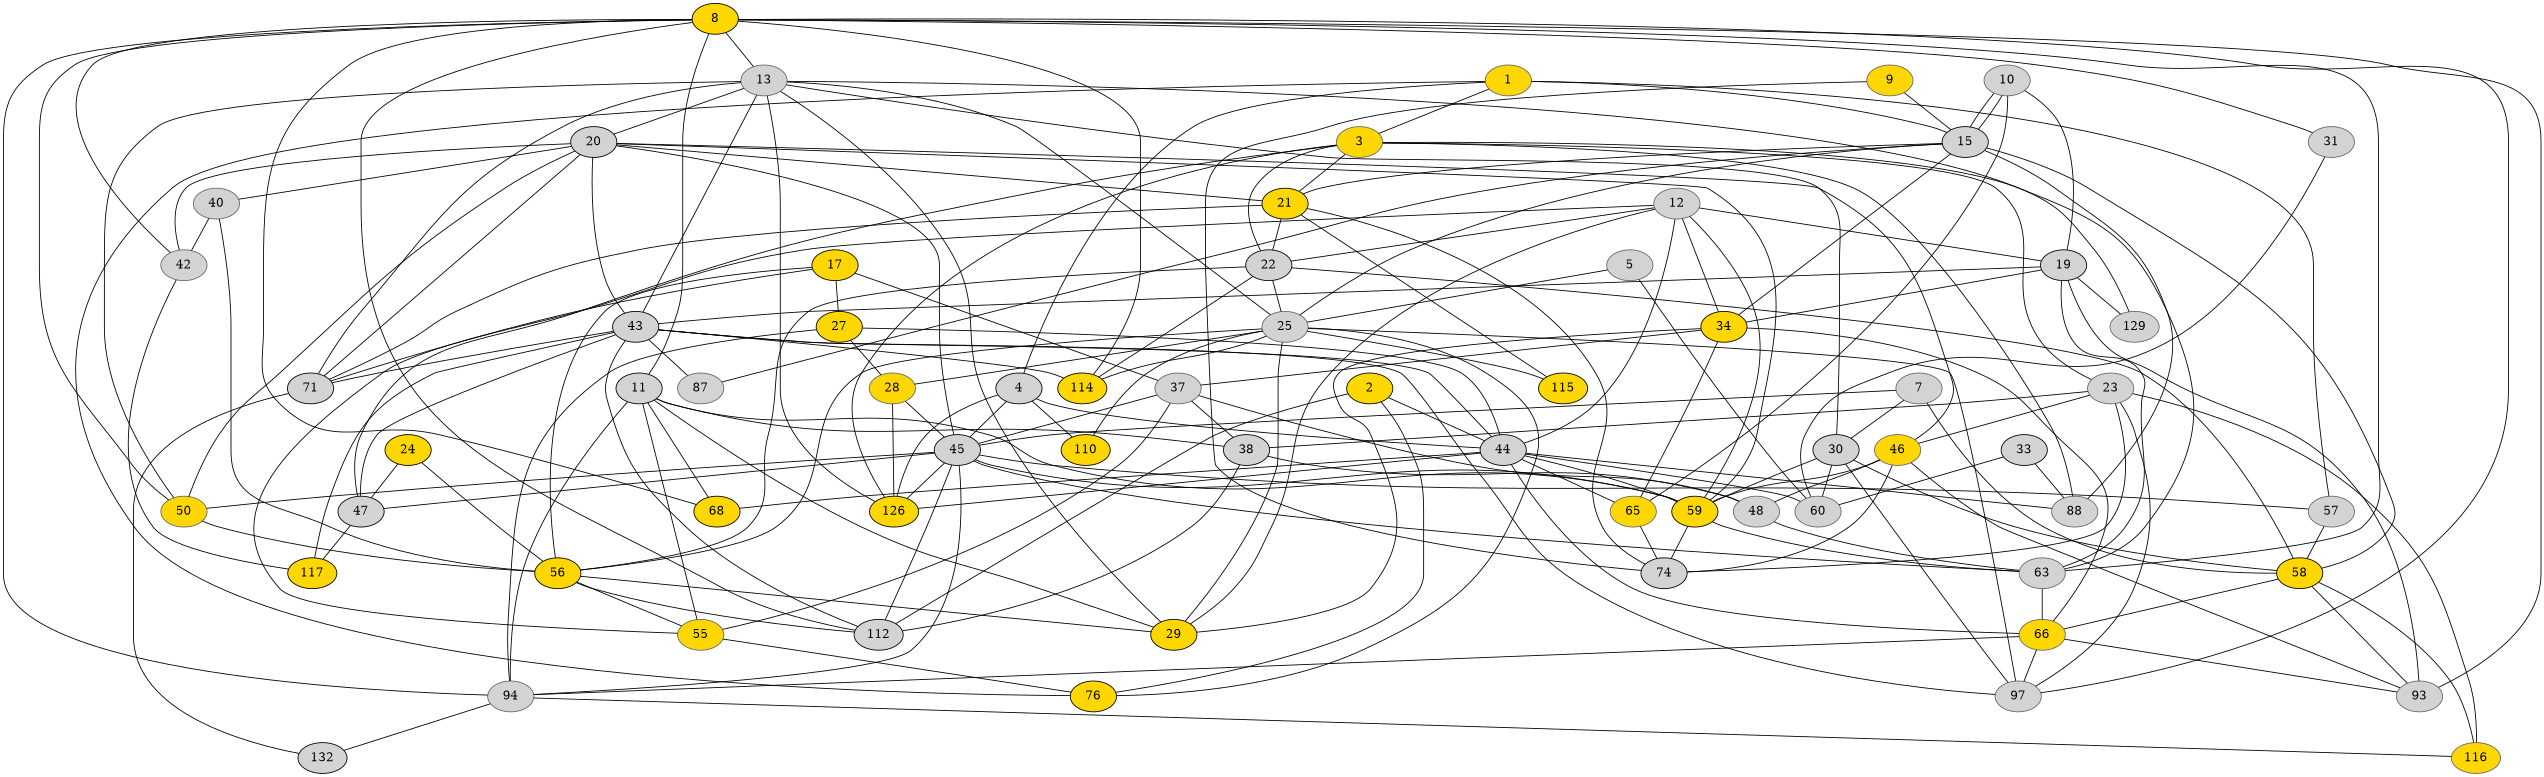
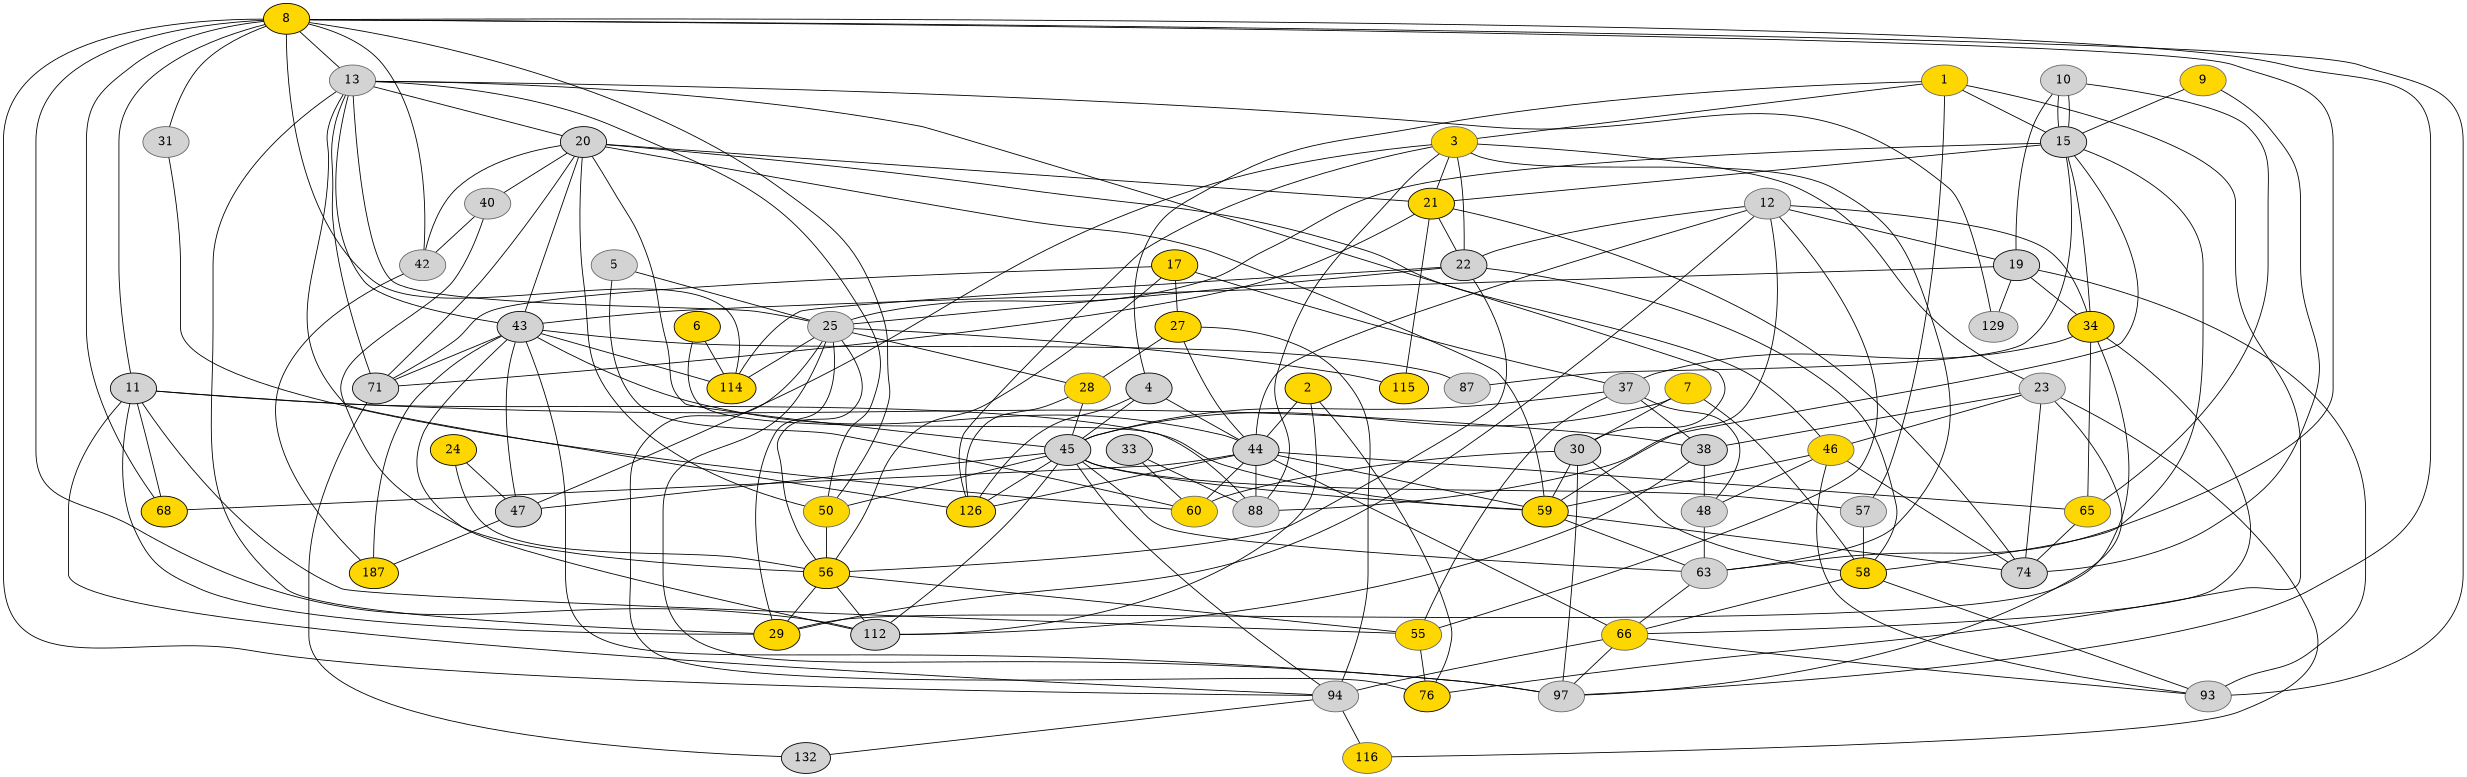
  graph {
    node [color=black fillcolor=lightgrey style=filled]
    1 [color=gray40 fillcolor=gold super="+14"]
    3 [color=gray40 fillcolor=gold super="+105"]
    4
    15 [super="+26"]
    57 [color=gray40]
    76 [fillcolor=gold super="+92"]
    21 [fillcolor=gold super="+70"]
    22 [super="+77+127"]
    23 [color=gray40 super="+80"]
    47 [super="+82"]
    63 [color=gray40 super="+72"]
    88 [color=gray40]
    126 [fillcolor=gold]
    44 [super="+100+54+73"]
    45 [super="+106+61"]
-   110 [fillcolor=gold]
    25 [color=gray40 super="+51+118"]
    58 [fillcolor=gold super="+81"]
    34 [fillcolor=gold super="+49+99+39"]
    87 [color=gray40]
-   60 [color=gray40]
+   60 [color=gray40 fillcolor=gold]
    68 [fillcolor=gold]
    65 [color=gray40 fillcolor=gold]
    59 [fillcolor=gold super="+89+64"]
    66 [color=gray40 fillcolor=gold]
    2 [fillcolor=gold]
    112 [super="+133"]
    74 [super="+102"]
    71 [super="+79"]
    115 [fillcolor=gold]
    114 [fillcolor=gold super="+125"]
    n32 [fillcolor=gold label=56 super="+113+67"]
    97 [color=gray40]
    38 [super="+98"]
    46 [color=gray40 fillcolor=gold super="+62+108"]
    116 [color=gray40 fillcolor=gold]
-   117 [fillcolor=gold]
+   117 [fillcolor=gold label=187]
    50 [color=gray40 fillcolor=gold super="+85+111"]
    94 [color=gray40 super="+134"]
    n40 [fillcolor=gold label=29 super="+83"]
    28 [color=gray40 fillcolor=gold]
    5 [color=gray40]
+   6 [fillcolor=gold]
    30 [super="+103"]
-   7 [color=gray40]
+   7 [color=gray40 fillcolor=gold]
    93 [color=gray40 super="+119"]
    8 [fillcolor=gold super="+32+41+90"]
    11 [super="+18+128"]
    13 [color=gray40 super="+101+75"]
    31 [color=gray40]
    42 [color=gray40 super="+131"]
    55 [color=gray40 fillcolor=gold super="+95"]
    20 [super="+35"]
    43 [super="+109"]
    129 [color=gray40]
    132
    9 [color=gray40 fillcolor=gold]
    10 [color=gray40]
    19 [super="+86"]
    48 [color=gray40]
    12 [color=gray40 super="+16+29"]
    37 [color=gray40 super="+96"]
    40 [color=gray40]
    17 [fillcolor=gold]
    27 [fillcolor=gold]
    24 [fillcolor=gold]
    33
    1 -- 3
    1 -- 4
    1 -- 15 [weight=2]
    1 -- 57
    1 -- 76
    3 -- 21
    3 -- 22
    3 -- 23
    3 -- 47
    3 -- 63
    3 -- 88
    3 -- 126
    4 -- 126
    4 -- 44
    4 -- 45
-   4 -- 110
    15 -- 21
    15 -- 88
    15 -- 25
    15 -- 58
    15 -- 34
    15 -- 87
    57 -- 58
    21 -- 22
    21 -- 74
    21 -- 71 [weight=2]
    21 -- 115
    22 -- 25
    22 -- 58
    22 -- 114 [weight=2]
    22 -- n32
    23 -- 74
    23 -- 97
    23 -- 38
    23 -- 46
    23 -- 116
    47 -- 117
    63 -- 66
    44 -- 88
    44 -- 126
    44 -- 60
    44 -- 68
    44 -- 65
    44 -- 59
    44 -- 66 [weight=2]
    45 -- 57
    45 -- 47
    45 -- 63
    45 -- 126
    45 -- 59
    45 -- 112
    45 -- 50
    45 -- 94
    25 -- 76
-   25 -- 110
    25 -- 115
    25 -- 114
    25 -- n32
    25 -- 97
    25 -- n40
    25 -- 28
    58 -- 66
-   58 -- 116
    58 -- 93
    34 -- 65
    34 -- 66
    34 -- n40
    34 -- 37
    65 -- 74
    59 -- 63
    59 -- 74
    66 -- 97
    66 -- 94
    66 -- 93
    2 -- 76 [weight=2]
    2 -- 44
    2 -- 112
    71 -- 132
    n32 -- 112
    n32 -- n40
    n32 -- 55
    38 -- 112
    38 -- 48
    46 -- 59
    46 -- 74
    46 -- 93
    46 -- 48 [weight=2]
    50 -- n32
    94 -- 116
    94 -- 132
    28 -- 126
    28 -- 45
    5 -- 25
    5 -- 60
+   6 -- 88
+   6 -- 114
    30 -- 58
    30 -- 60
    30 -- 59
    30 -- 97
    7 -- 45
    7 -- 58
    7 -- 30
    8 -- 63
    8 -- 68
    8 -- 112
    8 -- 114
    8 -- 97
    8 -- 50
    8 -- 94
    8 -- 93 [weight=2]
    8 -- 11 [weight=2]
    8 -- 13
    8 -- 31
    8 -- 42
    11 -- 68
    11 -- 59
    11 -- 38
    11 -- 94
    11 -- n40
    11 -- 55
    13 -- 126
    13 -- 25
    13 -- 71
    13 -- 50
    13 -- n40
    13 -- 30
    13 -- 20
    13 -- 43
    13 -- 129
    31 -- 60
    42 -- 117
    55 -- 76 [weight=2]
    20 -- 21
    20 -- 45 [weight=2]
    20 -- 59
    20 -- 71 [weight=2]
    20 -- 46
    20 -- 50
    20 -- 42
    20 -- 43
    20 -- 40
    43 -- 47
    43 -- 44
    43 -- 87
    43 -- 112
    43 -- 71 [weight=2]
    43 -- 114
    43 -- 97
    43 -- 117
    9 -- 15
    9 -- 74
    10 -- 15
    10 -- 15
    10 -- 65
    10 -- 19
-   19 -- 63
    19 -- 34
    19 -- 93
    19 -- 43
    19 -- 129
    48 -- 63
    12 -- 22
    12 -- 44
    12 -- 34
    12 -- 59
    12 -- n40
    12 -- 55
    12 -- 19
    37 -- 45
    37 -- 38
    37 -- 55
    37 -- 48
    40 -- n32
    40 -- 42
    17 -- 71
    17 -- n32
    17 -- 37
    17 -- 27
    27 -- 44
    27 -- 94
    27 -- 28
    24 -- 47
    24 -- n32
    33 -- 88
    33 -- 60
  }
